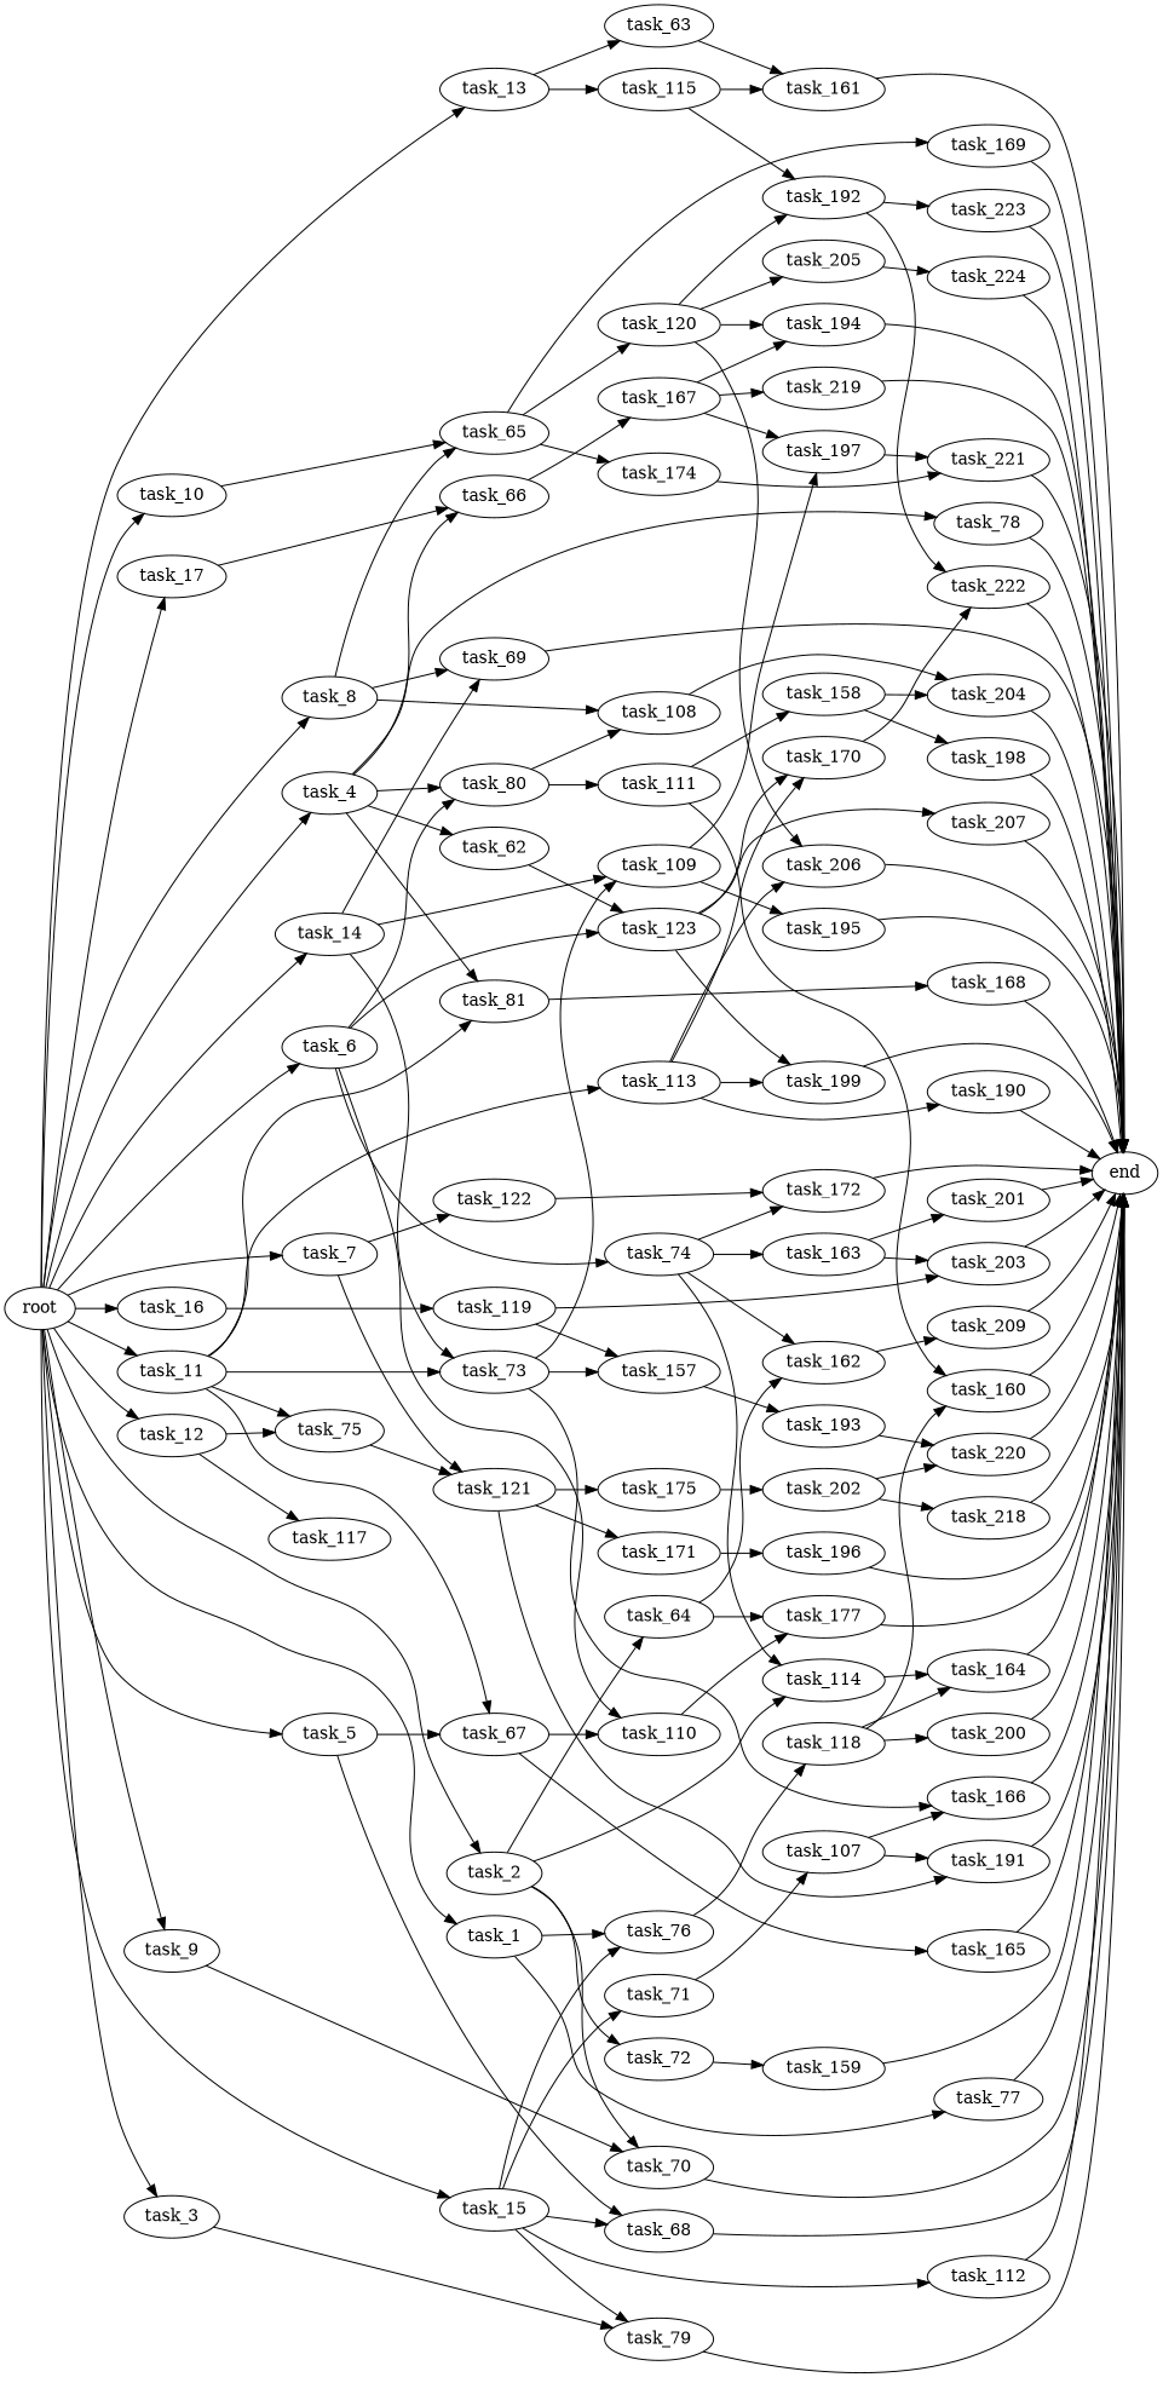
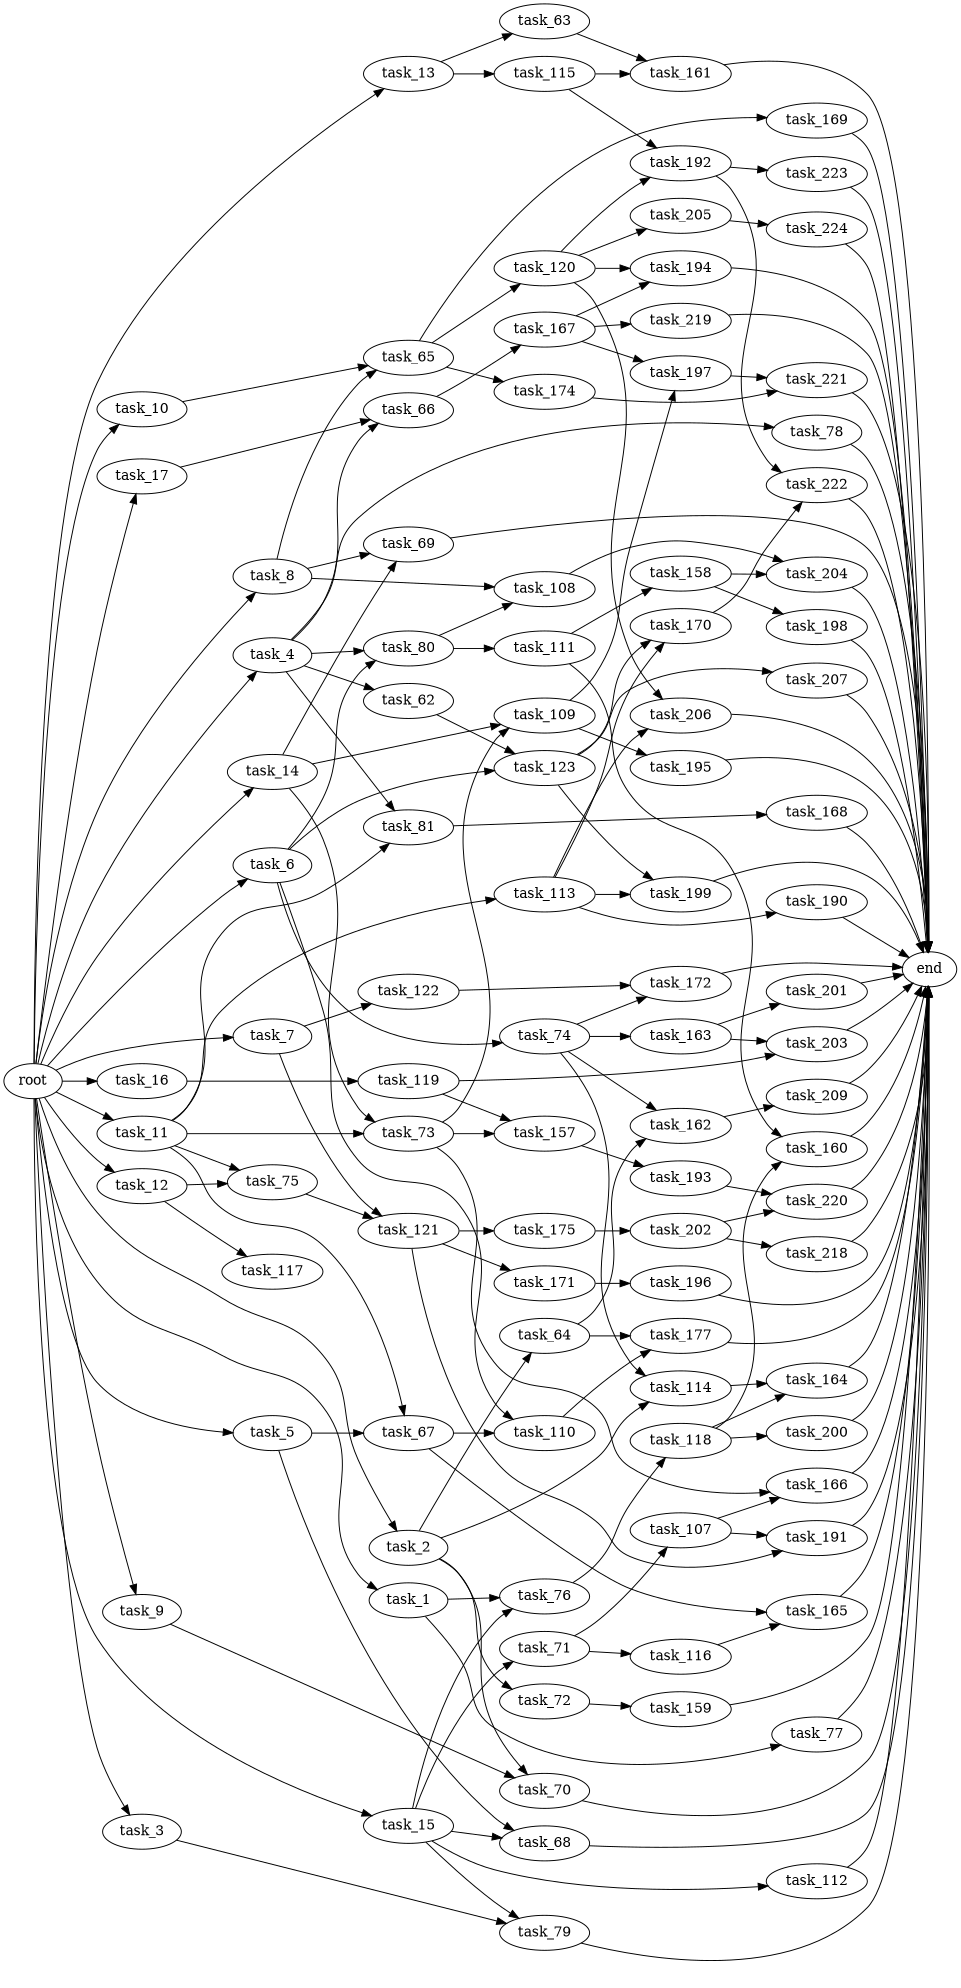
  digraph {
    rankdir=LR
    task_207
    end
    task_192
    task_223
    task_222
    task_16
    task_119
    task_157
    task_203
    task_168
    task_115
    task_161
    task_158
    task_198
    task_204
    task_12
    task_117
    task_75
    task_121
    task_172
    task_190
    task_193
    task_14
    task_73
    task_69
    task_109
    task_166
    task_197
    task_195
    n30 [label=task_177]
    task_110
    task_113
    task_199
    task_170
    task_206
    task_68
    task_162
    task_209
    task_62
    task_123
    task_107
    task_191
    task_219
    task_78
    task_1
    task_77
    task_76
    task_118
    task_108
    task_13
    task_63
    task_6
    task_74
    task_80
    task_114
    task_163
    task_111
    task_79
    task_72
    task_159
    task_200
    task_5
    task_67
    task_165
    root
    task_7
    task_11
    task_4
    task_17
    task_10
    task_15
    task_3
    task_8
    task_9
    task_2
    task_122
    task_81
    task_66
    task_65
    task_112
    task_71
    task_70
    task_64
    task_202
    task_220
    task_218
    task_175
    task_171
    task_164
    task_201
    task_160
    task_174
    task_221
    task_167
    task_194
    task_169
    task_120
    task_205
    task_224
    task_196
+   task_116
    task_207 -> end
    task_192 -> task_223
    task_192 -> task_222
    task_223 -> end
    task_222 -> end
    task_16 -> task_119
    task_119 -> task_157
    task_119 -> task_203
    task_157 -> task_193
    task_203 -> end
    task_168 -> end
    task_115 -> task_192
    task_115 -> task_161
    task_161 -> end
    task_158 -> task_198
    task_158 -> task_204
    task_198 -> end
    task_204 -> end
    task_12 -> task_117
    task_12 -> task_75
    task_75 -> task_121
    task_121 -> task_191
    task_121 -> task_175
    task_121 -> task_171
    task_172 -> end
    task_190 -> end
    task_193 -> task_220
    task_14 -> task_73
    task_14 -> task_69
    task_14 -> task_109
    task_73 -> task_157
    task_73 -> task_109
    task_73 -> task_166
    task_69 -> end
    task_109 -> task_197
    task_109 -> task_195
    task_166 -> end
    task_197 -> task_221
    task_195 -> end
    n30 -> end
    task_110 -> n30
    task_113 -> task_190
    task_113 -> task_199
    task_113 -> task_170
    task_113 -> task_206
    task_199 -> end
    task_170 -> task_222
    task_206 -> end
    task_68 -> end
    task_162 -> task_209
    task_209 -> end
    task_62 -> task_123
    task_123 -> task_207
    task_123 -> task_199
    task_123 -> task_170
    task_107 -> task_166
    task_107 -> task_191
    task_191 -> end
    task_219 -> end
    task_78 -> end
    task_1 -> task_77
    task_1 -> task_76
    task_77 -> end
    task_76 -> task_118
    task_118 -> task_200
    task_118 -> task_164
    task_118 -> task_160
    task_108 -> task_204
    task_13 -> task_115
    task_13 -> task_63
    task_63 -> task_161
    task_6 -> task_110
    task_6 -> task_123
    task_6 -> task_74
    task_6 -> task_80
    task_74 -> task_172
    task_74 -> task_162
    task_74 -> task_114
    task_74 -> task_163
    task_80 -> task_108
    task_80 -> task_111
    task_114 -> task_164
    task_163 -> task_203
    task_163 -> task_201
    task_111 -> task_158
    task_111 -> task_160
    task_79 -> end
    task_72 -> task_159
    task_159 -> end
    task_200 -> end
    task_5 -> task_68
    task_5 -> task_67
    task_67 -> task_110
    task_67 -> task_165
    task_165 -> end
    root -> task_16
    root -> task_12
    root -> task_14
    root -> task_1
    root -> task_13
    root -> task_6
    root -> task_5
    root -> task_7
    root -> task_11
    root -> task_4
    root -> task_17
    root -> task_10
    root -> task_15
    root -> task_3
    root -> task_8
    root -> task_9
    root -> task_2
    task_7 -> task_121
    task_7 -> task_122
    task_11 -> task_75
    task_11 -> task_73
    task_11 -> task_113
    task_11 -> task_67
    task_11 -> task_81
    task_4 -> task_62
    task_4 -> task_78
    task_4 -> task_80
    task_4 -> task_81
    task_4 -> task_66
    task_17 -> task_66
    task_10 -> task_65
    task_15 -> task_68
    task_15 -> task_76
    task_15 -> task_79
    task_15 -> task_112
    task_15 -> task_71
    task_3 -> task_79
    task_8 -> task_69
    task_8 -> task_108
    task_8 -> task_65
    task_9 -> task_70
    task_2 -> task_114
    task_2 -> task_72
    task_2 -> task_70
    task_2 -> task_64
    task_122 -> task_172
    task_81 -> task_168
    task_66 -> task_167
    task_65 -> task_174
    task_65 -> task_169
    task_65 -> task_120
    task_112 -> end
    task_71 -> task_107
+   task_71 -> task_116
    task_70 -> end
    task_64 -> n30
    task_64 -> task_162
    task_202 -> task_220
    task_202 -> task_218
    task_220 -> end
    task_218 -> end
    task_175 -> task_202
    task_171 -> task_196
    task_164 -> end
    task_201 -> end
    task_160 -> end
    task_174 -> task_221
    task_221 -> end
    task_167 -> task_197
    task_167 -> task_219
    task_167 -> task_194
    task_194 -> end
    task_169 -> end
    task_120 -> task_192
    task_120 -> task_206
    task_120 -> task_194
    task_120 -> task_205
    task_205 -> task_224
    task_224 -> end
    task_196 -> end
+   task_116 -> task_165
  }
